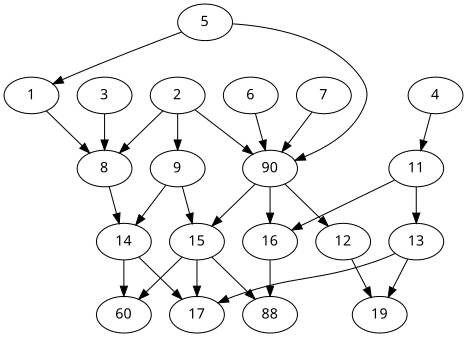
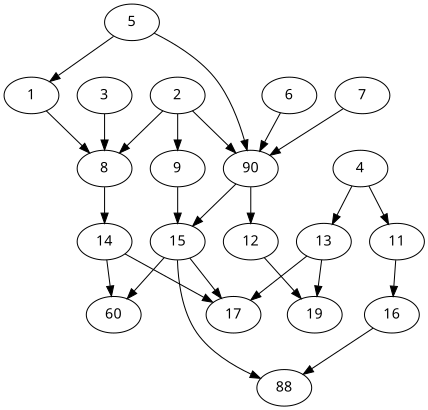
  digraph {
    fontname="Noto Sans"
    node [alpha=0.11 fontname="Noto Sans"]
    edge [fontname="Noto Sans"]
    1 [expect_size=37485568]
    8 [alpha=0.18 expect_size=12217344]
    14 [alpha=0.13 expect_size=19792896]
    17 [expect_size=33970176]
    n5 [alpha=0.08 expect_size=38212608 label=60]
    2 [alpha=0.08 expect_size=18752512]
    9 [alpha=0.17 expect_size=25519104]
    n8 [alpha=0.04 expect_size=16580608 label=90]
    15 [alpha=0.16 expect_size=37769216]
    12 [alpha=0.15 expect_size=33492992]
    16 [alpha=0.19 expect_size=44639232]
    11 [alpha=0.02 expect_size=7485440]
    13 [expect_size=51706880]
    n14 [expect_size=50674688 label=88]
    19 [alpha=0.07 expect_size=44883968]
    3 [alpha=0.06 expect_size=37822464]
    4 [alpha=0.08 expect_size=15748096]
    5 [alpha=0.03 expect_size=10071040]
    6 [alpha=0.15 expect_size=18471936]
    7 [alpha=0.07 expect_size=27612160]
    1 -> 8
    8 -> 14
    14 -> 17
    14 -> n5
    2 -> 8
    2 -> 9
    2 -> n8
-   9 -> 14
    9 -> 15
    n8 -> 15
    n8 -> 12
-   n8 -> 16
    15 -> 17
    15 -> n5
    15 -> n14
    12 -> 19
    16 -> n14
    11 -> 16
-   11 -> 13
+   4 -> 13
    13 -> 17
    13 -> 19
    3 -> 8
    4 -> 11
    5 -> 1
    5 -> n8
    6 -> n8
    7 -> n8
  }
